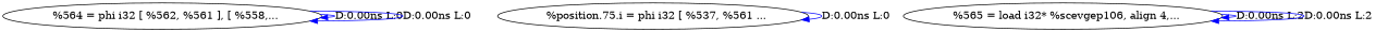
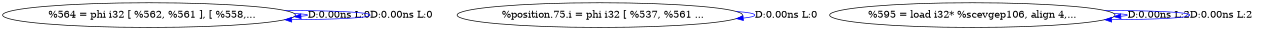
  digraph {
    edge [color=blue]
    n1 [label="  %564 = phi i32 [ %562, %561 ], [ %558,..."]
    n2 [label="  %position.75.i = phi i32 [ %537, %561 ..."]
-   n3 [label="  %565 = load i32* %scevgep106, align 4,..."]
+   n3 [label="%595 = load i32* %scevgep106, align 4,..."]
    n1 -> n1 [label="D:0.00ns L:0"]
    n1 -> n1 [label="D:0.00ns L:0"]
    n2 -> n2 [label="D:0.00ns L:0"]
    n3 -> n3 [label="D:0.00ns L:2"]
    n3 -> n3 [label="D:0.00ns L:2"]
  }
